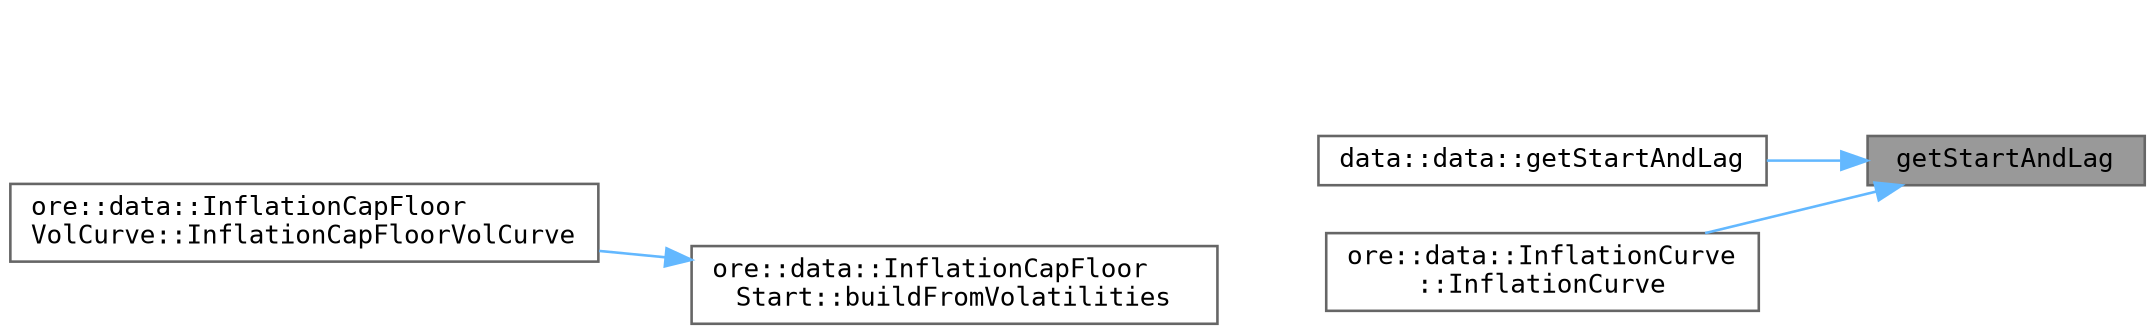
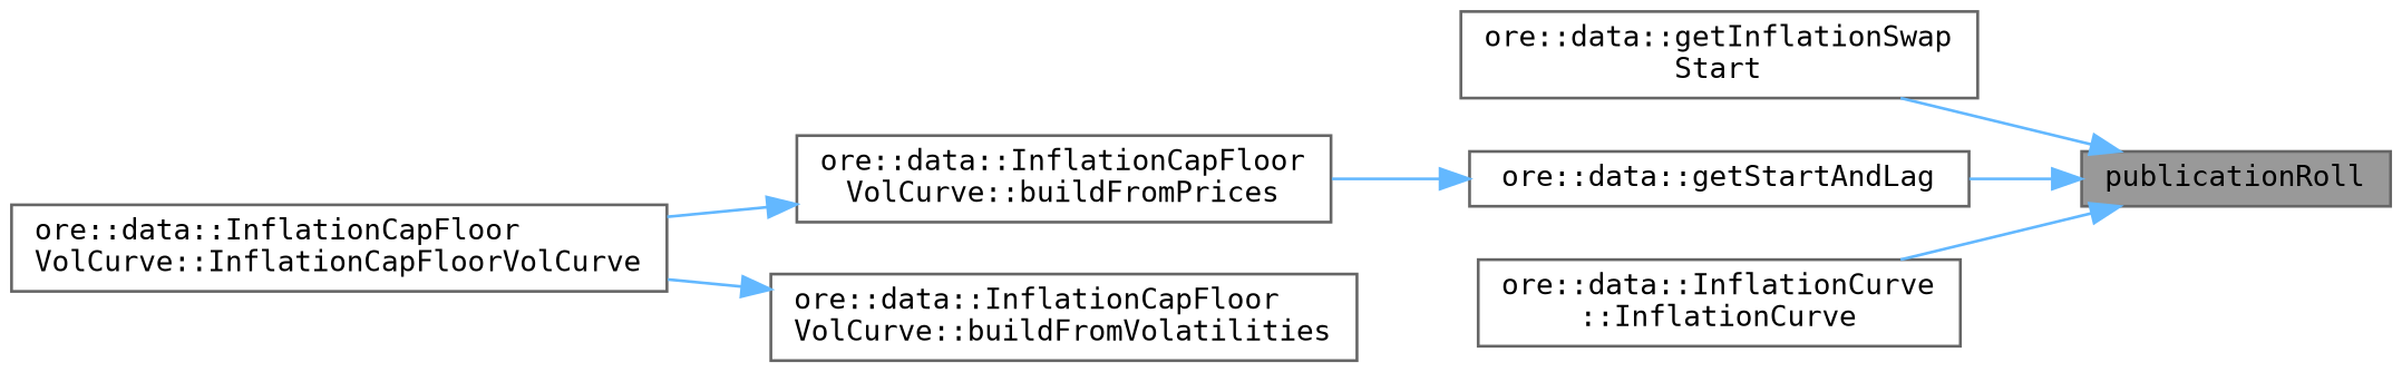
  digraph {
    fontname="DejaVu Sans Mono"
    rankdir=RL
    node [color=grey40 fillcolor=white fontname="DejaVu Sans Mono" fontsize=10 shape=box style=filled]
    edge [color=steelblue1 dir=back fontname="DejaVu Sans Mono" fontsize=10 labelfontname=Helvetica labelfontsize=10 style=solid]
-   n1 [color=gray40 fillcolor=grey60 fontcolor=black height=0.2 label=getStartAndLag width=0.4]
-   n3 [height=0.2 label="data::data::getStartAndLag" width=0.4]
+   n1 [color=gray40 fillcolor=grey60 fontcolor=black height=0.2 label=publicationRoll width=0.4]
+   n2 [height=0.2 label="ore::data::getInflationSwap\lStart" width=0.4]
+   n3 [height=0.2 label="ore::data::getStartAndLag" width=0.4]
    n4 [height=0.2 label="ore::data::InflationCurve\l::InflationCurve" width=0.4]
+   n5 [height=0.2 label="ore::data::InflationCapFloor\lVolCurve::buildFromPrices" width=0.4]
    n6 [height=0.2 label="ore::data::InflationCapFloor\lVolCurve::InflationCapFloorVolCurve" width=0.4]
-   n7 [height=0.2 label="ore::data::InflationCapFloor\lStart::buildFromVolatilities" width=0.4]
+   n7 [height=0.2 label="ore::data::InflationCapFloor\lVolCurve::buildFromVolatilities" width=0.4]
+   n1 -> n2
    n1 -> n3
    n1 -> n4
+   n3 -> n5
+   n5 -> n6
    n7 -> n6
  }
